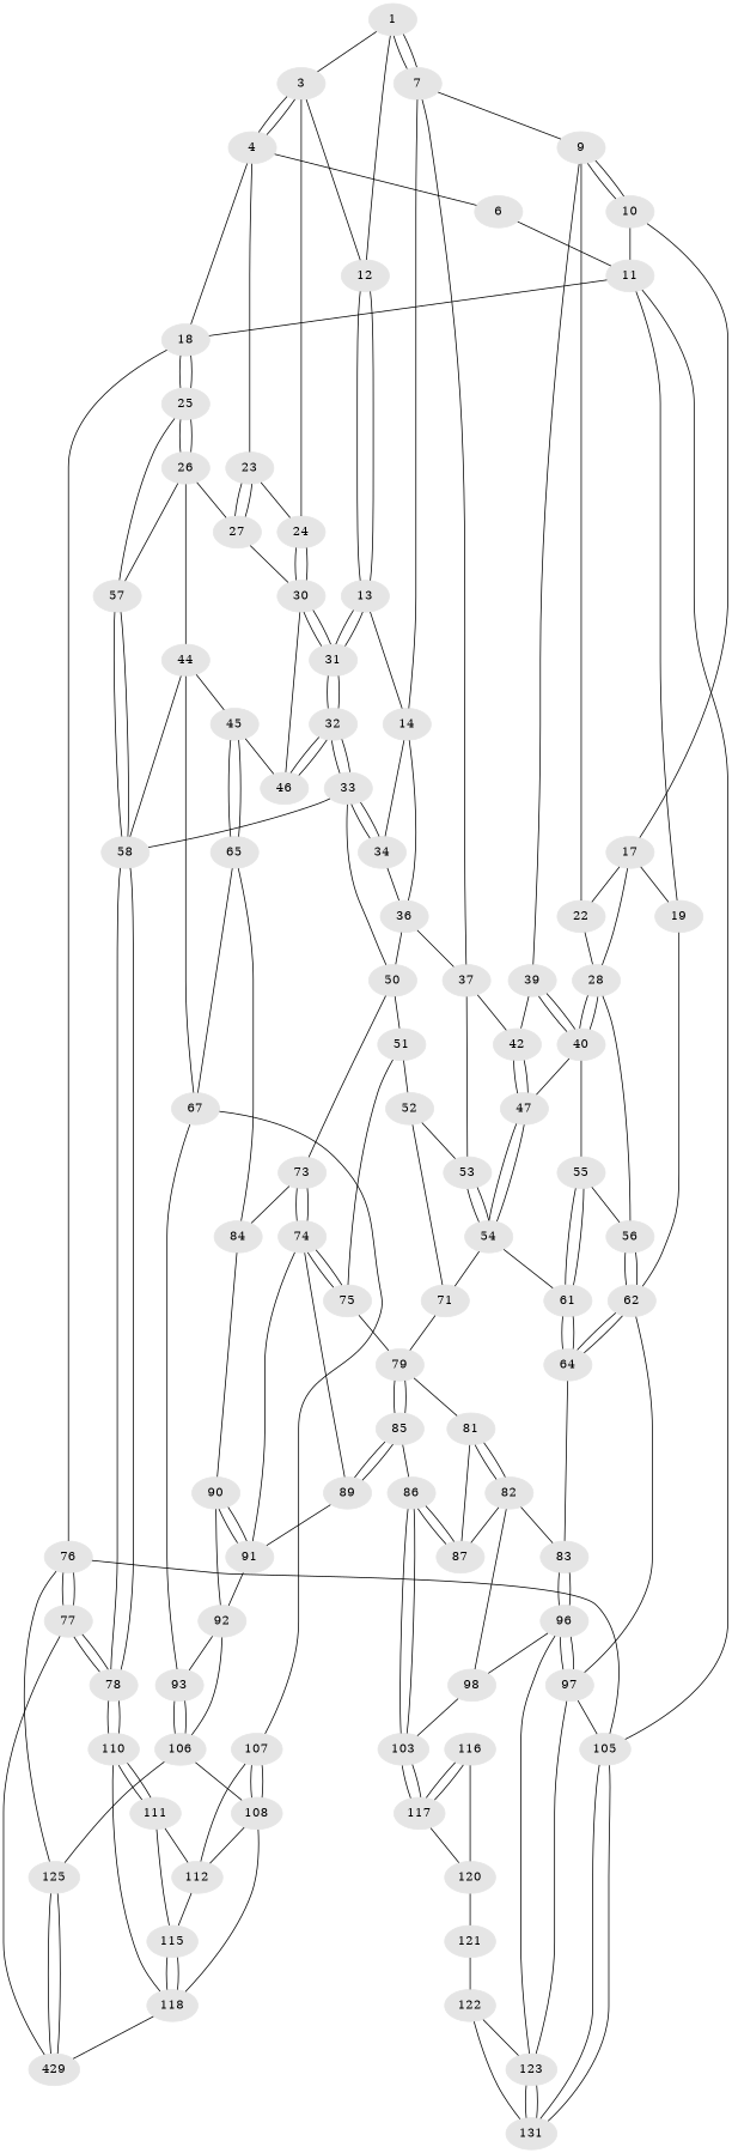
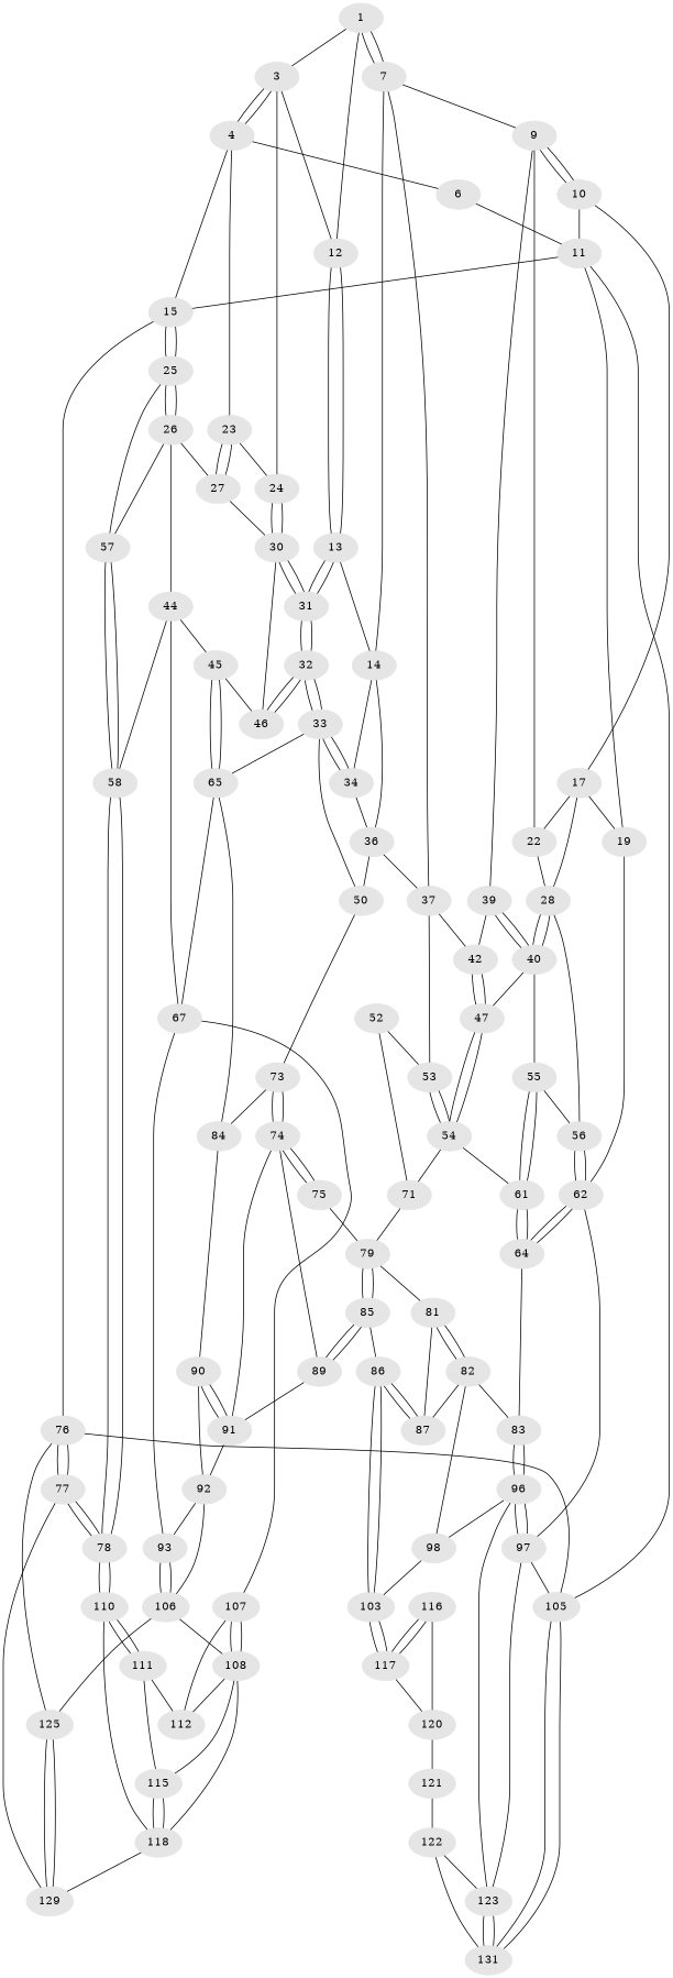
  graph {
    node [color=gray90 style=filled]
    1 [super="+2"]
    3 [super="+20"]
    7 [super="+8"]
    12
    4 [super="+5"]
    24
    9 [super="+21"]
    14 [super="+35"]
    37 [super="+41"]
    13
    6
-   15 [label=18]
+   15
    23
    30 [super="+38"]
    11 [super="+16"]
    25
    76 [super="+126"]
    27
    19
    105
    10
    22
    39
    34
    36 [super="+49"]
    42
    53
    17 [super="+18"]
    28 [super="+29"]
    40 [super="+48"]
    62 [super="+63"]
    131
    31
    32
    50 [super="+69"]
    26 [super="+43"]
    57
    77
    125
    56
    64
    97 [super="+104"]
    46
    44 [super="+59"]
    58
    45
    67 [super="+94"]
    47
    55
    33 [super="+66"]
    65 [super="+68"]
-   51 [super="+72"]
    73
    84
    54 [super="+60"]
    61
    78
    93
    107
    71
    52 [super="+70"]
    75
    74 [super="+88"]
    79 [super="+80"]
    110
    83
    123 [super="+124"]
    96 [super="+99"]
    90
    106 [super="+109"]
    108 [super="+114"]
    112 [super="+113"]
    81
    85
    89 [super="+102"]
    91 [super="+101"]
    92 [super="+100"]
-   129 [label=429]
+   129
    118 [super="+119"]
    111
    82 [super="+95"]
    87
    86
    98
    103
    117
    116 [super="+128"]
    120
    115
    121 [super="+130"]
    122 [super="+132"]
    1 -- 3
    1 -- 7
    1 -- 7
    1 -- 12
    3 -- 12
    3 -- 4
    3 -- 4
    3 -- 24
    7 -- 9
    7 -- 14
    7 -- 37
    12 -- 13
    12 -- 13
    4 -- 6
    4 -- 15
    4 -- 23
    24 -- 30
    24 -- 30
    9 -- 10
    9 -- 10
    9 -- 22
    9 -- 39
    14 -- 34
    14 -- 36
    37 -- 42
    37 -- 53
    13 -- 14
    13 -- 31
    13 -- 31
    6 -- 11
    15 -- 25
    15 -- 25
    15 -- 76
    23 -- 24
    23 -- 27
    23 -- 27
    30 -- 31
    30 -- 31
    30 -- 46
    11 -- 15
    11 -- 19
    11 -- 105
    25 -- 26
    25 -- 26
    25 -- 57
    76 -- 105
    76 -- 77
    76 -- 77
    76 -- 125
    27 -- 30
    19 -- 62
    105 -- 131
    105 -- 131
    10 -- 11
    10 -- 17
    22 -- 28
    39 -- 42
    39 -- 40
    39 -- 40
    34 -- 36
    36 -- 37
    36 -- 50
    42 -- 47
    42 -- 47
    53 -- 54
    53 -- 54
    17 -- 19
    17 -- 22
    17 -- 28
    28 -- 40
    28 -- 40
    28 -- 56
    40 -- 47
    40 -- 55
    62 -- 64
    62 -- 64
    62 -- 97
    31 -- 32
    31 -- 32
    32 -- 46
    32 -- 46
    32 -- 33
    32 -- 33
-   50 -- 51
    50 -- 73
    26 -- 27
    26 -- 57
    26 -- 44
    57 -- 58
    57 -- 58
    77 -- 78
    77 -- 78
    77 -- 129
    125 -- 129
    125 -- 129
    56 -- 62
    56 -- 62
    64 -- 83
    97 -- 105
    97 -- 123
    44 -- 58
    44 -- 45
    44 -- 67
    58 -- 78
    58 -- 78
    45 -- 46
    45 -- 65
    45 -- 65
    67 -- 93
    67 -- 107
    47 -- 54
    47 -- 54
    55 -- 56
    55 -- 61
    55 -- 61
    33 -- 34
    33 -- 34
    33 -- 50
-   33 -- 58
+   33 -- 65
    65 -- 67
    65 -- 84
-   51 -- 52 [weight=2]
-   51 -- 75
    73 -- 84
    73 -- 74
    73 -- 74
    84 -- 90
    54 -- 61
    54 -- 71
    61 -- 64
    61 -- 64
    78 -- 110
    78 -- 110
    93 -- 106
    93 -- 106
    107 -- 108
    107 -- 108
    107 -- 112
    71 -- 79
    52 -- 53
    52 -- 71
    75 -- 79
    74 -- 75
    74 -- 75
    74 -- 89
    74 -- 91
    79 -- 81
    79 -- 85
    79 -- 85
    110 -- 118
    110 -- 111
    110 -- 111
    83 -- 96
    83 -- 96
    123 -- 131
    123 -- 131
    96 -- 97
    96 -- 97
    96 -- 123
    96 -- 98
    90 -- 91
    90 -- 91
    90 -- 92
    106 -- 125
    106 -- 108
    108 -- 112
    108 -- 118
-   112 -- 115
+   108 -- 115
    81 -- 82
    81 -- 82
    81 -- 87
    85 -- 89
    85 -- 89
    85 -- 86
    89 -- 91
    91 -- 92
    92 -- 93
    92 -- 106
    118 -- 129
    111 -- 112
    111 -- 115
    82 -- 83
    82 -- 87
    82 -- 98
    86 -- 87
    86 -- 87
    86 -- 103
    86 -- 103
    98 -- 103
    103 -- 117
    103 -- 117
    117 -- 120
    116 -- 117
    116 -- 117
    116 -- 120
    120 -- 121
    115 -- 118
    115 -- 118
    121 -- 122 [weight=2]
    122 -- 131
    122 -- 123
  }
